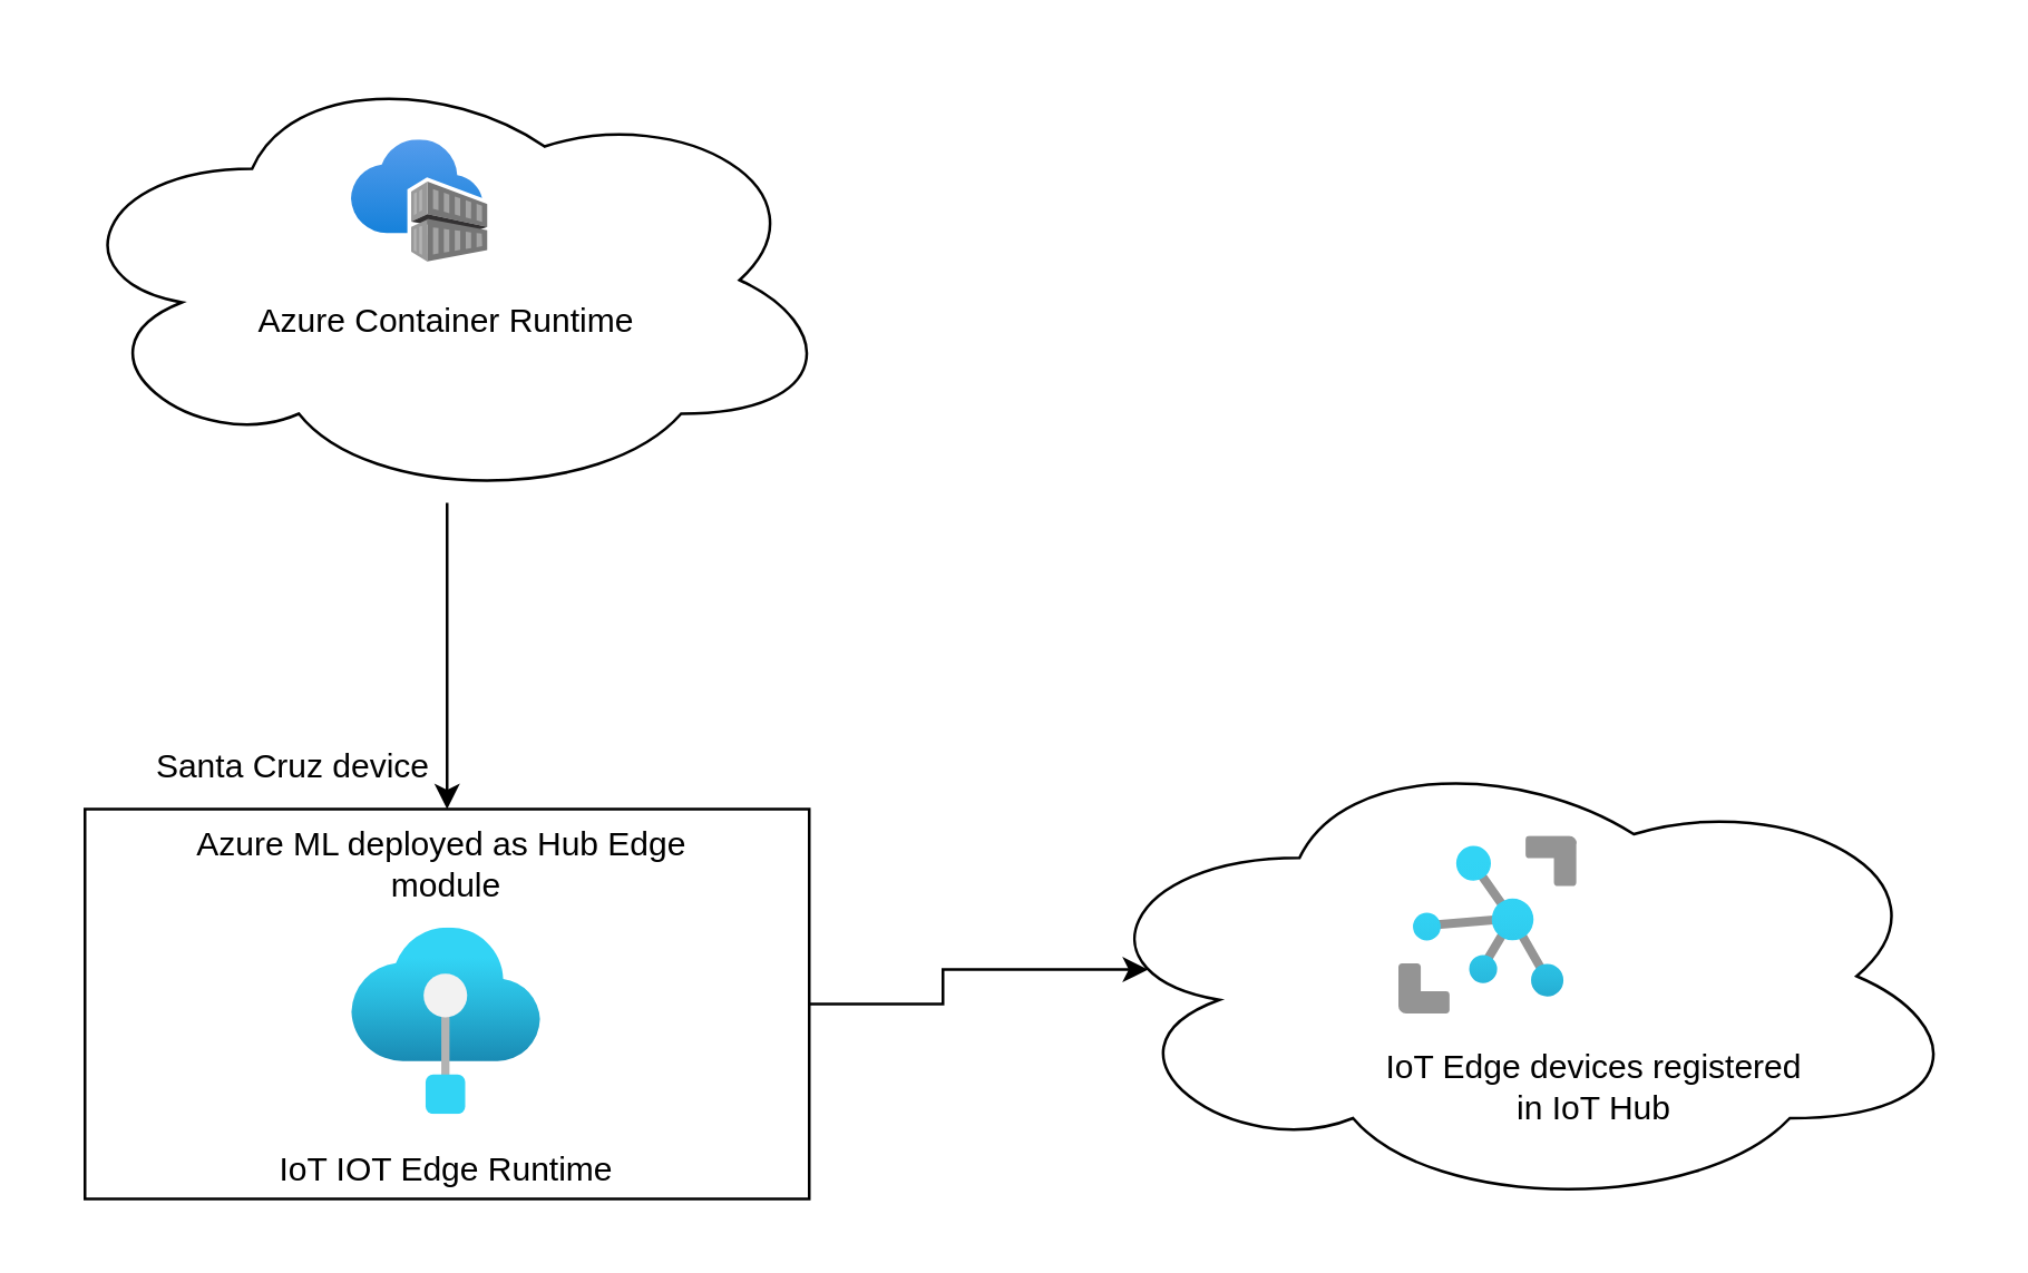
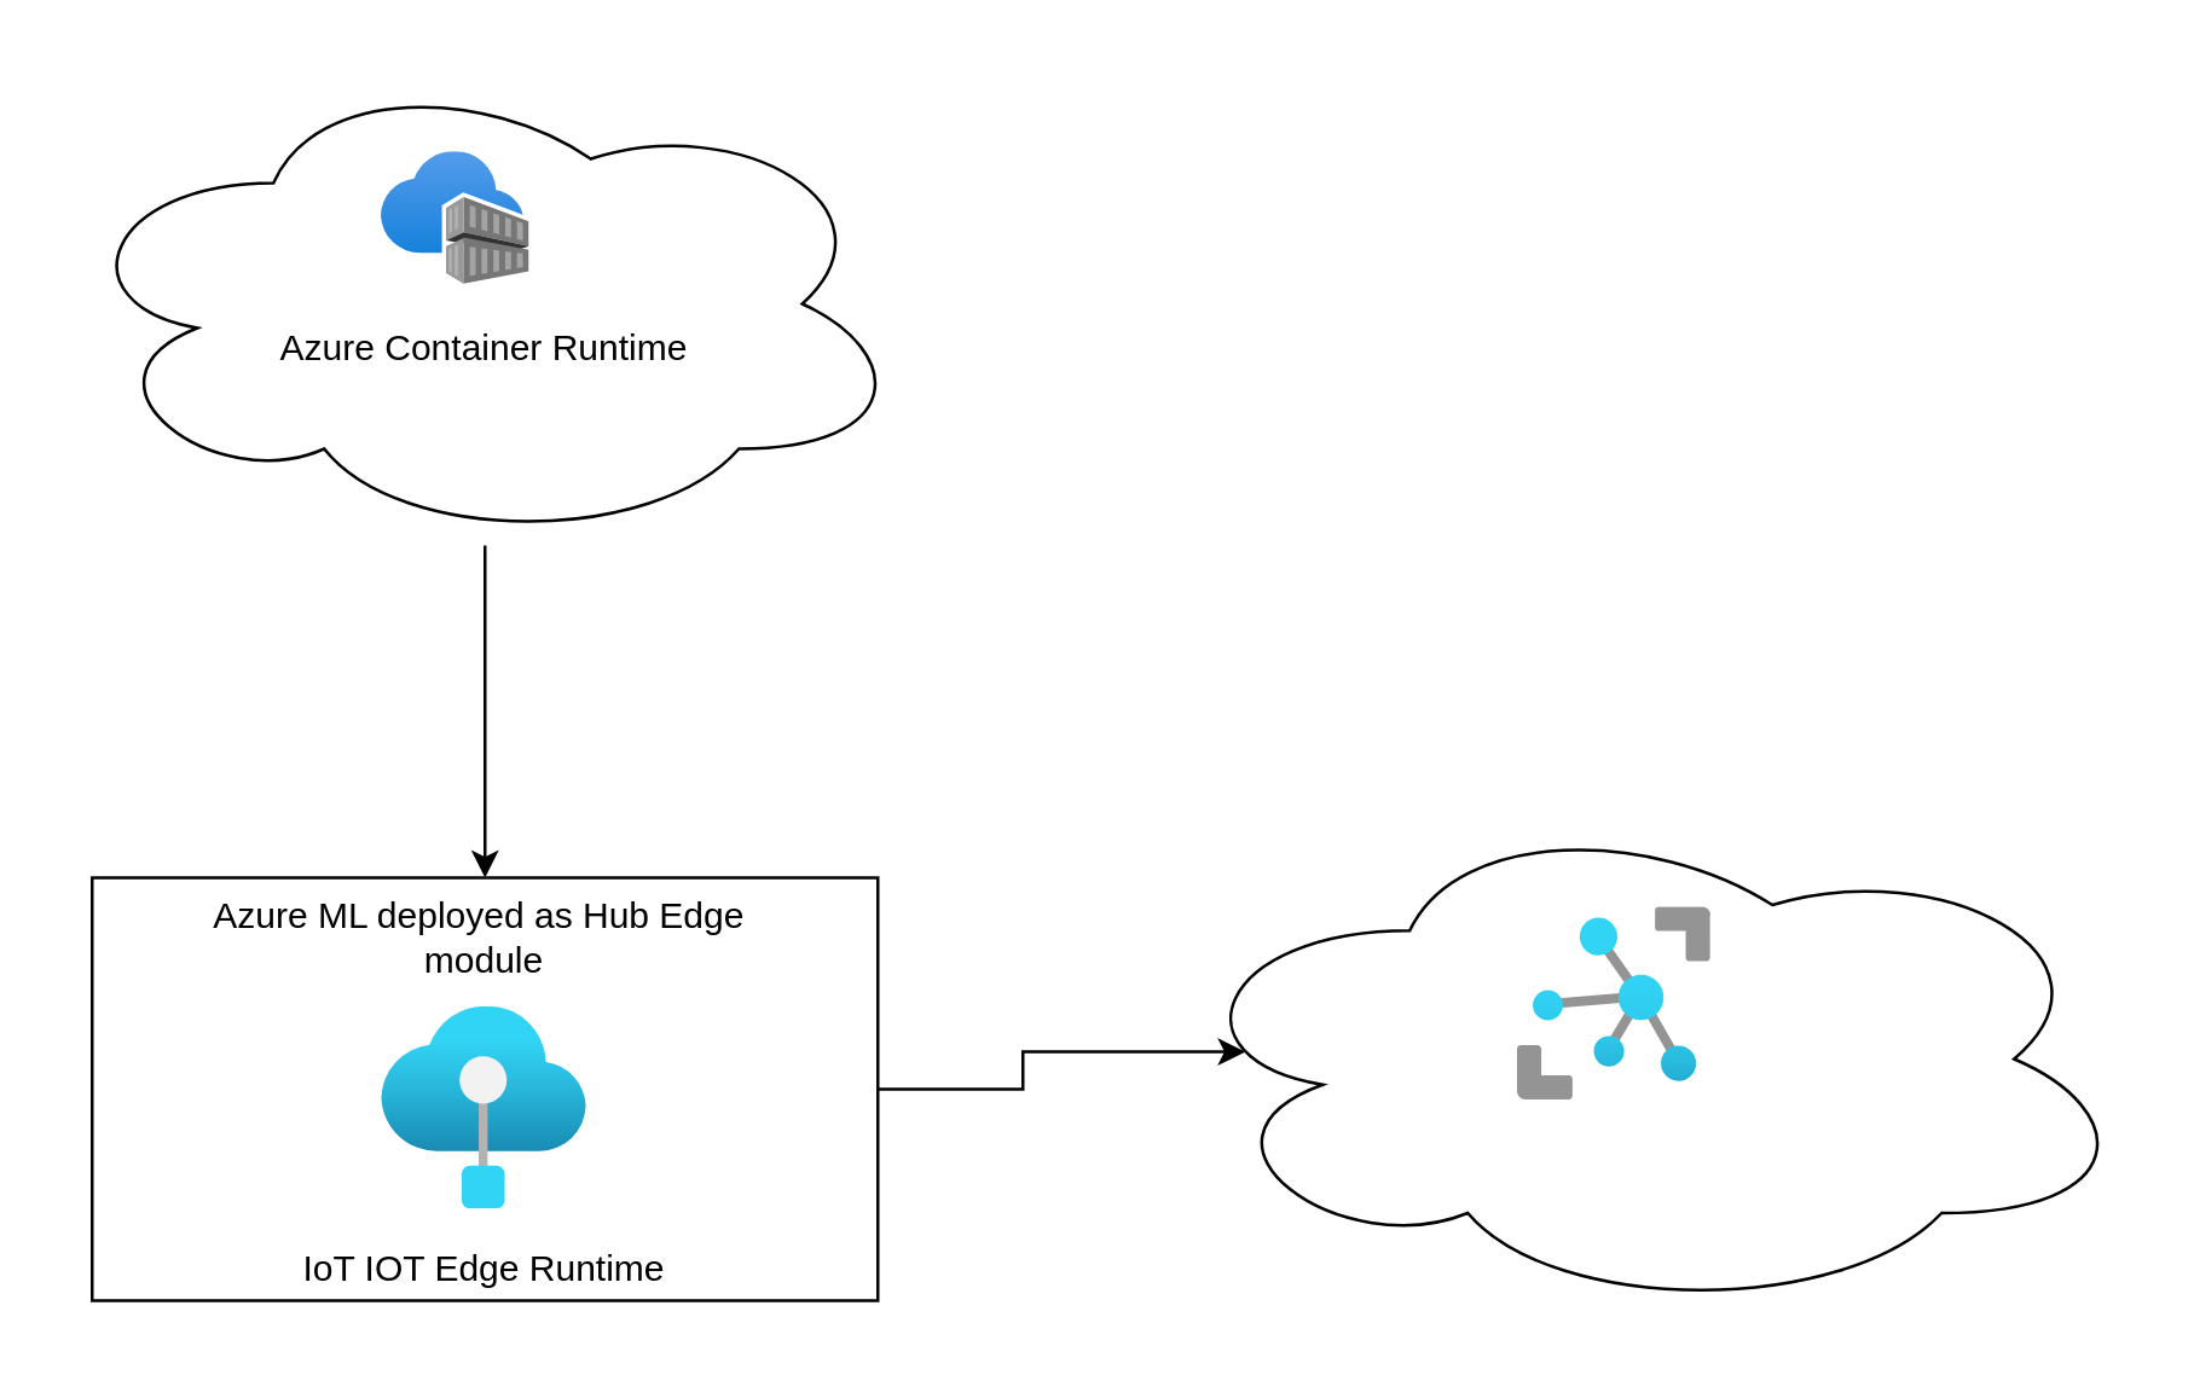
  <mxCell id="0" />
  <mxCell id="1" parent="0" />
  <mxCell id="2" style="edgeStyle=orthogonalEdgeStyle;rounded=0;orthogonalLoop=1;jettySize=auto;html=1;entryX=0.5;entryY=0;entryDx=0;entryDy=0;" edge="1" parent="1" source="3" target="8"><mxGeometry relative="1" as="geometry" /></mxCell>
  <mxCell id="3" value="&lt;br&gt;&lt;br&gt;Azure Container Runtime" style="ellipse;shape=cloud;whiteSpace=wrap;html=1;" vertex="1" parent="1"><mxGeometry x="20" y="20" width="280" height="160" as="geometry" /></mxCell>
  <mxCell id="4" value="" style="aspect=fixed;html=1;points=[];align=center;image;fontSize=12;image=img/lib/azure2/containers/Container_Registries.svg;" vertex="1" parent="1"><mxGeometry x="126" y="50" width="49" height="43.96" as="geometry" /></mxCell>
  <mxCell id="5" value="&lt;br&gt;&lt;br&gt;" style="ellipse;shape=cloud;whiteSpace=wrap;html=1;" vertex="1" parent="1"><mxGeometry x="386" y="265" width="320" height="170" as="geometry" /></mxCell>
  <mxCell id="6" value="" style="aspect=fixed;html=1;points=[];align=center;image;fontSize=12;image=img/lib/azure2/iot/IoT_Hub.svg;" vertex="1" parent="1"><mxGeometry x="502" y="300" width="64" height="64" as="geometry" /></mxCell>
  <mxCell id="7" style="edgeStyle=orthogonalEdgeStyle;rounded=0;orthogonalLoop=1;jettySize=auto;html=1;entryX=0.08;entryY=0.486;entryDx=0;entryDy=0;entryPerimeter=0;" edge="1" parent="1" source="8" target="5"><mxGeometry relative="1" as="geometry" /></mxCell>
  <mxCell id="8" value="" style="rounded=0;whiteSpace=wrap;html=1;" vertex="1" parent="1"><mxGeometry x="30" y="290" width="260" height="140" as="geometry" /></mxCell>
  <mxCell id="9" value="" style="aspect=fixed;html=1;points=[];align=center;image;fontSize=12;image=img/lib/azure2/preview/IoT_Edge.svg;" vertex="1" parent="1"><mxGeometry x="126" y="333" width="68" height="67" as="geometry" /></mxCell>
  <mxCell id="10" value="IoT IOT Edge Runtime" style="text;html=1;strokeColor=none;fillColor=none;align=center;verticalAlign=middle;whiteSpace=wrap;rounded=0;" vertex="1" parent="1"><mxGeometry x="85" y="410" width="150" height="20" as="geometry" /></mxCell>
- <mxCell id="11" value="Santa Cruz device" style="text;html=1;strokeColor=none;fillColor=none;align=center;verticalAlign=middle;whiteSpace=wrap;rounded=0;" vertex="1" parent="1"><mxGeometry x="30" y="265" width="150" height="20" as="geometry" /></mxCell>
- <mxCell id="12" value="IoT Edge devices registered in IoT Hub" style="text;html=1;strokeColor=none;fillColor=none;align=center;verticalAlign=middle;whiteSpace=wrap;rounded=0;" vertex="1" parent="1"><mxGeometry x="496" y="380" width="152" height="20" as="geometry" /></mxCell>
  <mxCell id="13" value="Azure ML deployed as Hub Edge&amp;nbsp; module" style="text;html=1;strokeColor=none;fillColor=none;align=center;verticalAlign=middle;whiteSpace=wrap;rounded=0;" vertex="1" parent="1"><mxGeometry x="55" y="300" width="210" height="20" as="geometry" /></mxCell>
